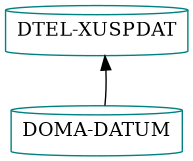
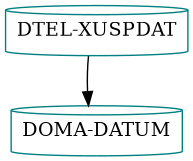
  digraph {
    node [color=teal shape=cylinder]
    "DTEL-XUSPDAT"
    "DOMA-DATUM"
-   "DOMA-DATUM" -> "DTEL-XUSPDAT" [style=solid]
+   "DTEL-XUSPDAT" -> "DOMA-DATUM" [style=solid]
  }
